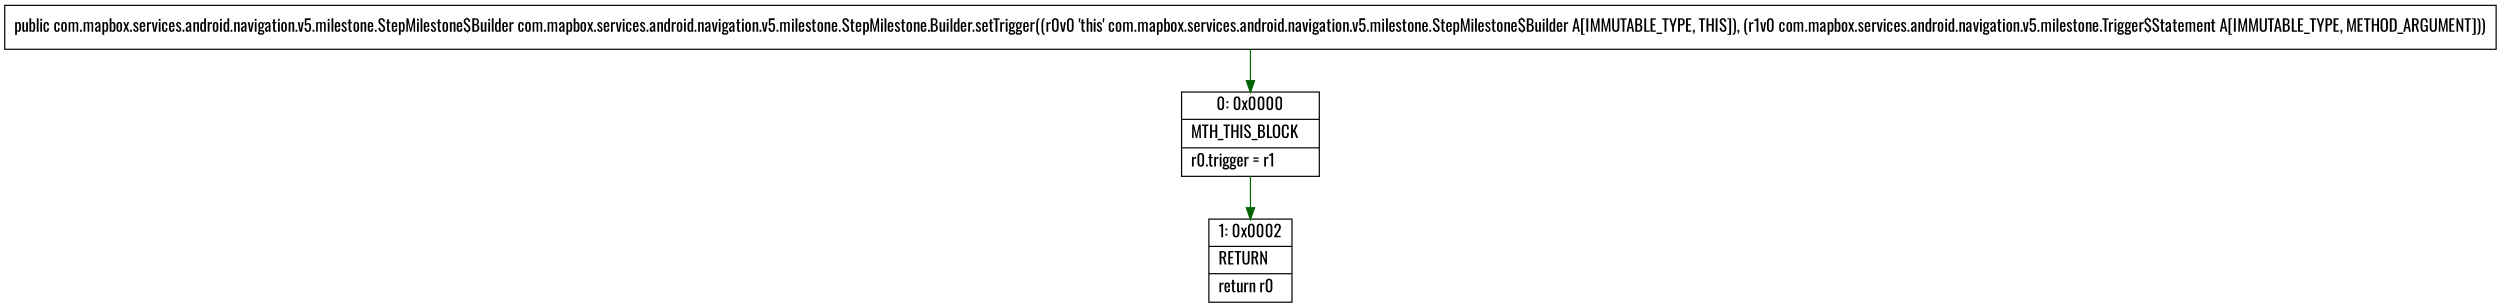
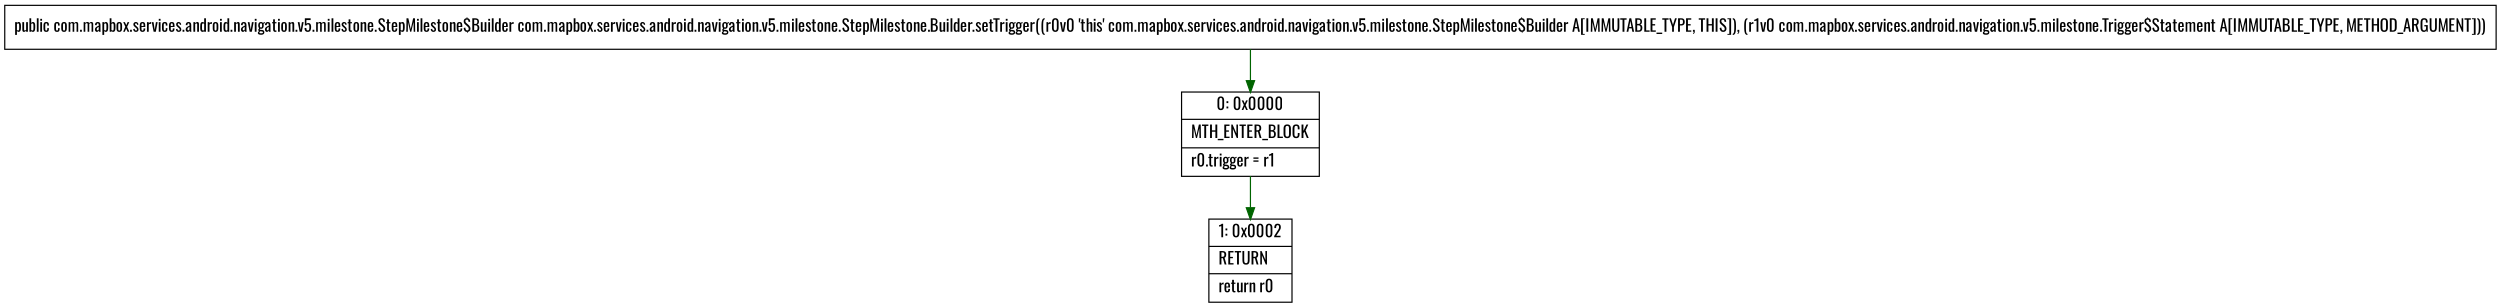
  digraph {
    fontname=Oswald
    node [shape=record fontname=Oswald]
    edge [color=darkgreen style=solid fontname=Oswald]
-   n1 [label="{0\:\ 0x0000|MTH_THIS_BLOCK\l|r0.trigger = r1\l}"]
+   n1 [label="{0\:\ 0x0000|MTH_ENTER_BLOCK\l|r0.trigger = r1\l}"]
    n2 [label="{1\:\ 0x0002|RETURN\l|return r0\l}"]
    n3 [label="{public com.mapbox.services.android.navigation.v5.milestone.StepMilestone$Builder com.mapbox.services.android.navigation.v5.milestone.StepMilestone.Builder.setTrigger((r0v0 'this' com.mapbox.services.android.navigation.v5.milestone.StepMilestone$Builder A[IMMUTABLE_TYPE, THIS]), (r1v0 com.mapbox.services.android.navigation.v5.milestone.Trigger$Statement A[IMMUTABLE_TYPE, METHOD_ARGUMENT])) }"]
    n1 -> n2
    n3 -> n1
  }
